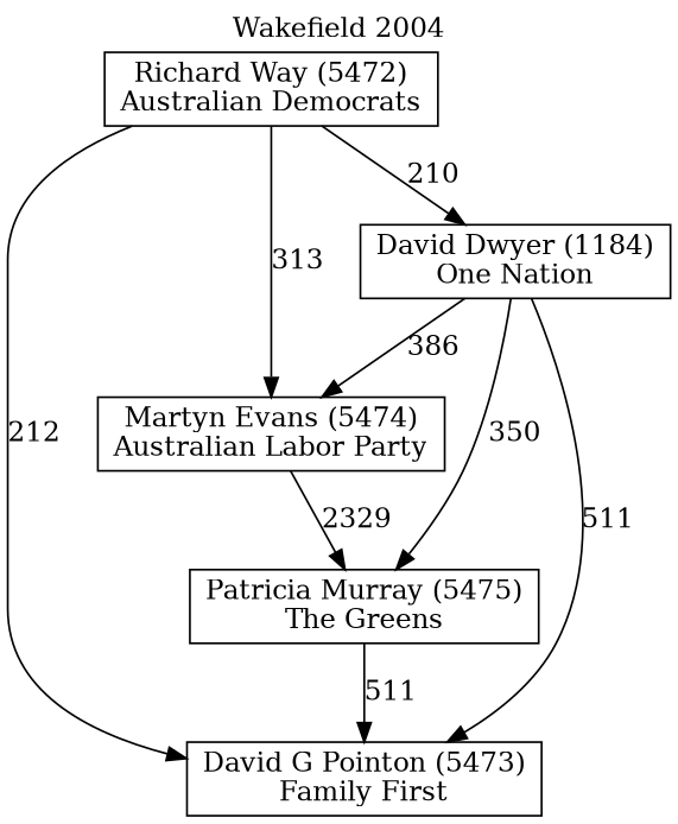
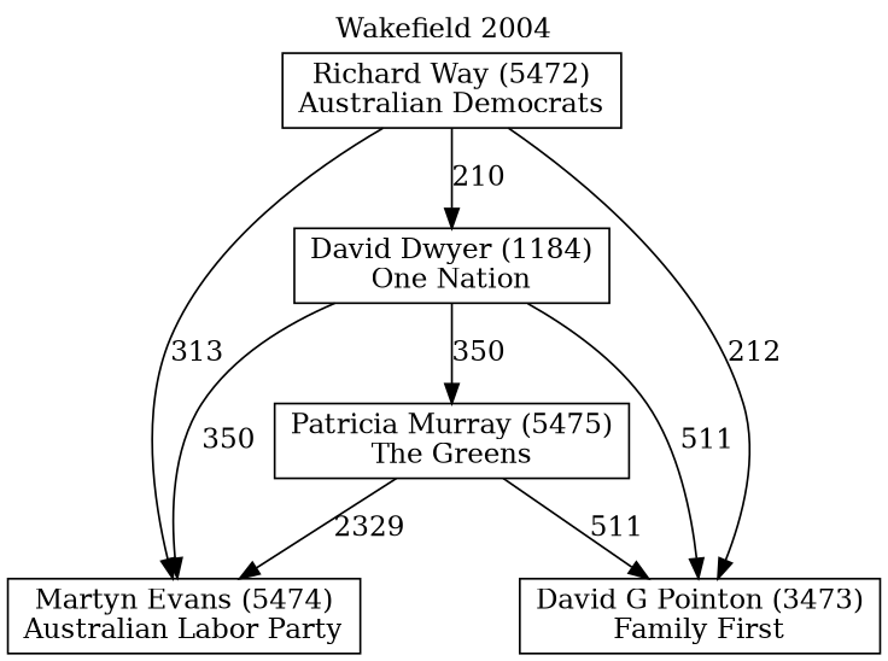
  digraph {
    label="Wakefield 2004"
    labelloc=t
    mclimit=10
    node [shape=box]
    n1 [label="Martyn Evans (5474)\nAustralian Labor Party"]
-   n2 [label="David G Pointon (5473)\nFamily First"]
+   n2 [label="David G Pointon (3473)\nFamily First"]
    n3 [label="Patricia Murray (5475)\nThe Greens"]
    n4 [label="David Dwyer (1184)\nOne Nation"]
    n5 [label="Richard Way (5472)\nAustralian Democrats"]
-   n1 -> n3 [label=2329]
+   n3 -> n1 [label=2329]
    n3 -> n2 [label=511]
-   n4 -> n1 [label=386]
+   n4 -> n1 [label=350]
    n4 -> n2 [label=511]
    n4 -> n3 [label=350]
    n5 -> n1 [label=313]
    n5 -> n2 [label=212]
    n5 -> n4 [label=210]
  }
